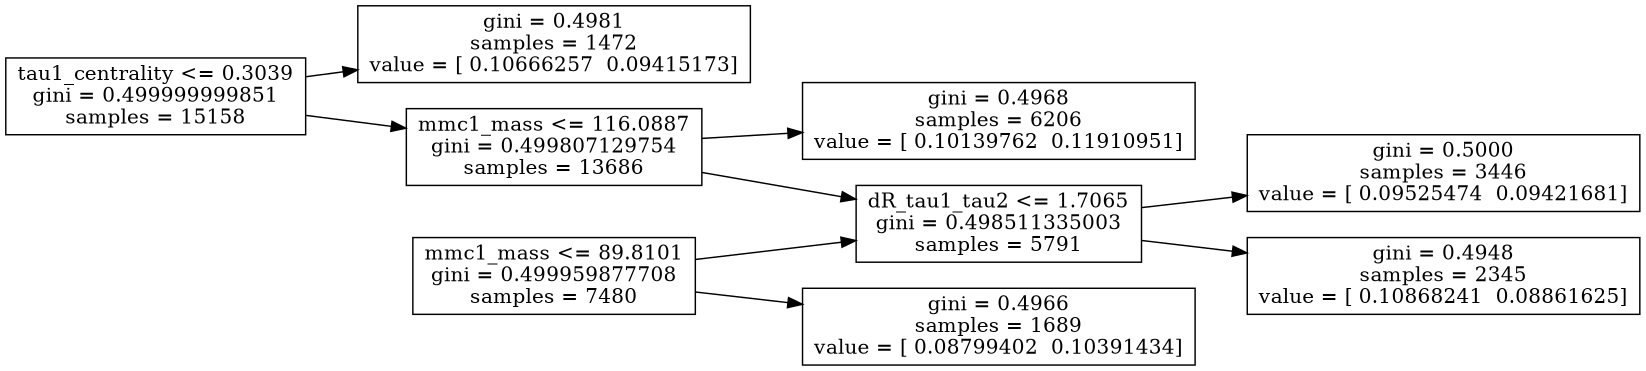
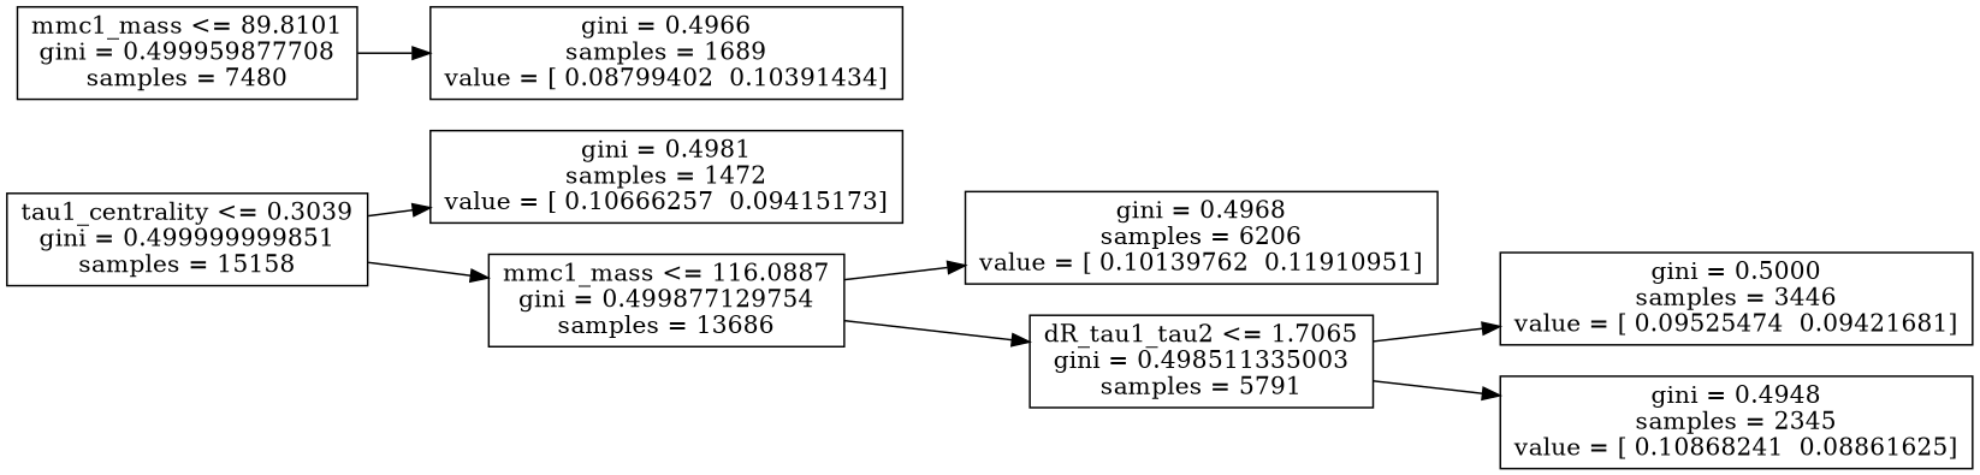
  digraph {
    rankdir=LR
    node [shape=box]
    n1 [label="tau1_centrality <= 0.3039\ngini = 0.499999999851\nsamples = 15158"]
    n2 [label="gini = 0.4981\nsamples = 1472\nvalue = [ 0.10666257  0.09415173]"]
-   n3 [label="mmc1_mass <= 116.0887\ngini = 0.499807129754\nsamples = 13686"]
+   n3 [label="mmc1_mass <= 116.0887\ngini = 0.499877129754\nsamples = 13686"]
    n4 [label="gini = 0.4968\nsamples = 6206\nvalue = [ 0.10139762  0.11910951]"]
    n5 [label="dR_tau1_tau2 <= 1.7065\ngini = 0.498511335003\nsamples = 5791"]
    n6 [label="mmc1_mass <= 89.8101\ngini = 0.499959877708\nsamples = 7480"]
    n7 [label="gini = 0.4966\nsamples = 1689\nvalue = [ 0.08799402  0.10391434]"]
    n8 [label="gini = 0.5000\nsamples = 3446\nvalue = [ 0.09525474  0.09421681]"]
    n9 [label="gini = 0.4948\nsamples = 2345\nvalue = [ 0.10868241  0.08861625]"]
    n1 -> n2
    n1 -> n3
    n3 -> n4
    n3 -> n5
    n5 -> n8
    n5 -> n9
-   n6 -> n5
    n6 -> n7
  }
